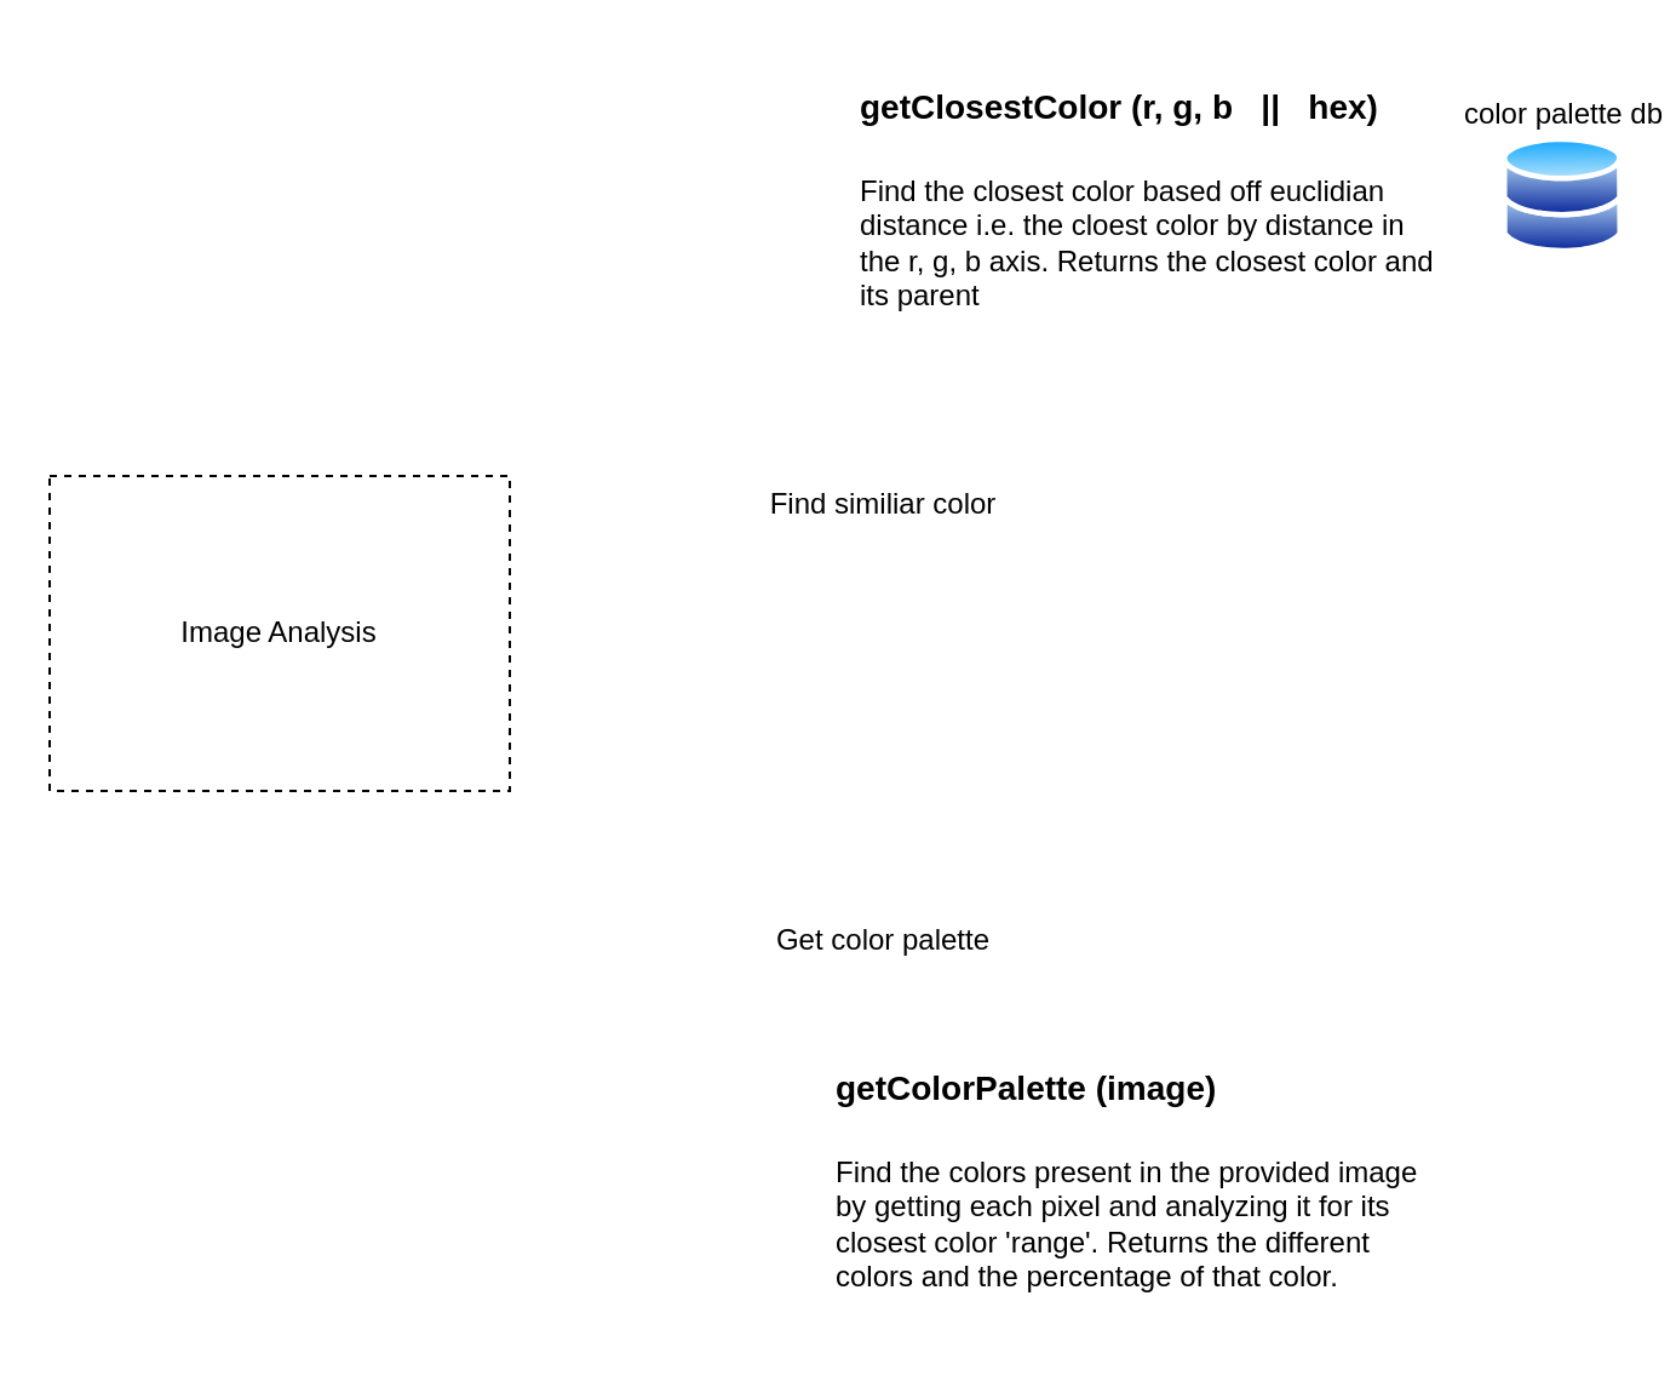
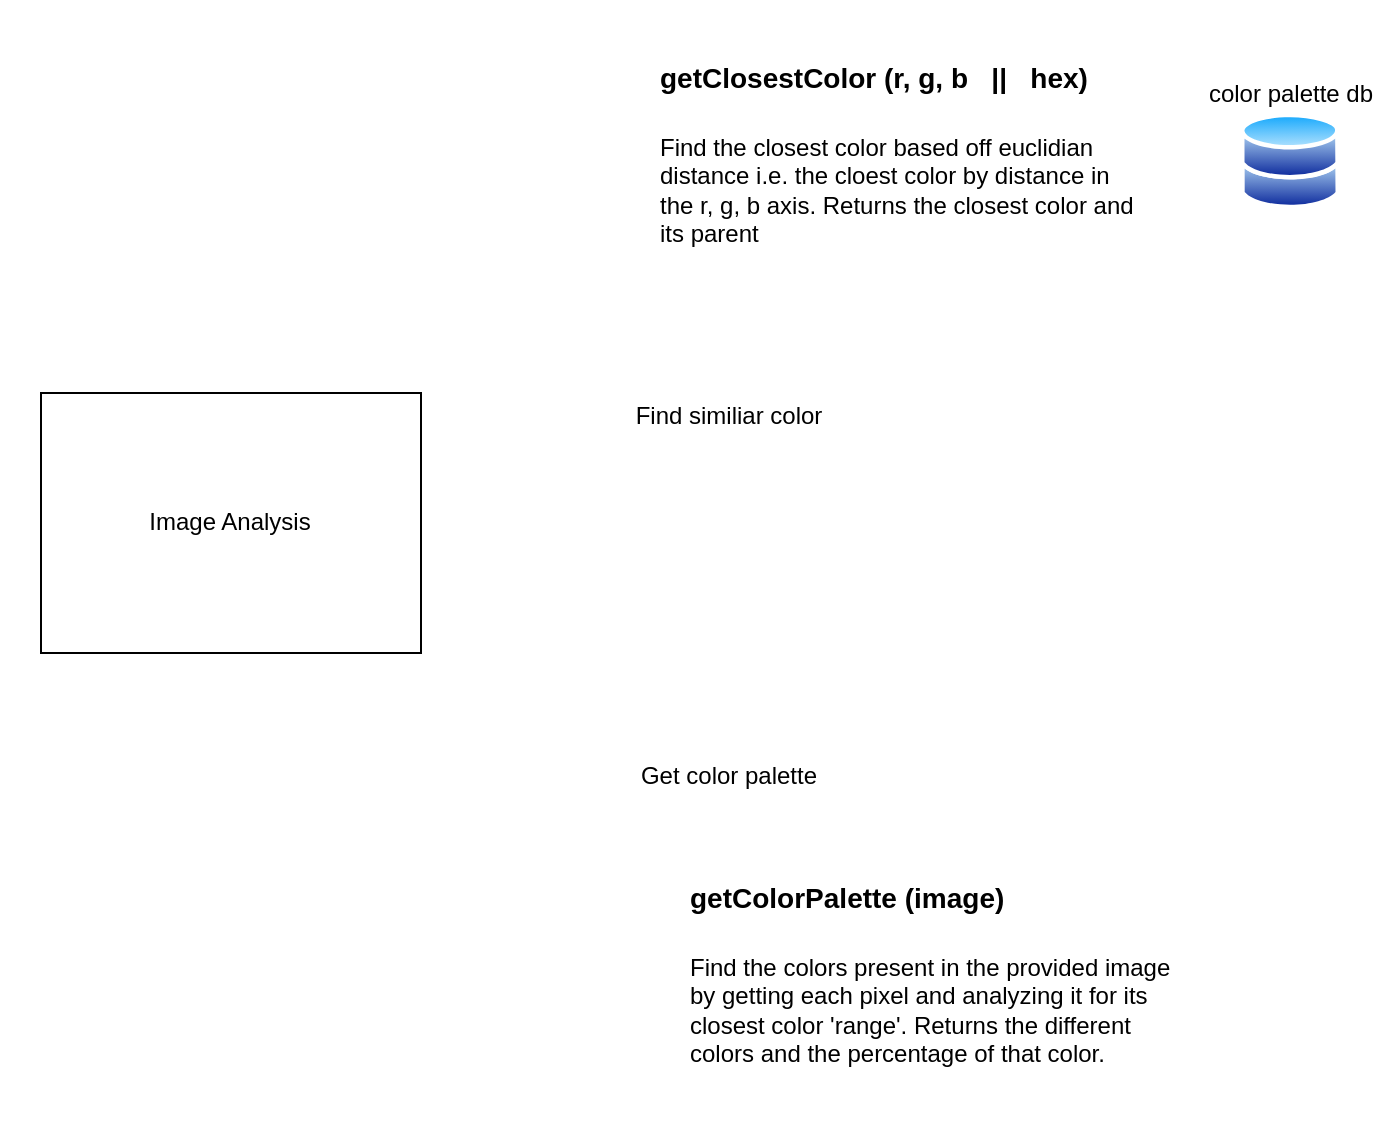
  <mxCell id="0" />
  <mxCell id="1" parent="0" />
- <mxCell id="2" value="Image Analysis" style="rounded=0;whiteSpace=wrap;html=1;dashed=1;" parent="1" vertex="1"><mxGeometry x="20" y="196" width="190" height="130" as="geometry" /></mxCell>
+ <mxCell id="2" value="Image Analysis" style="rounded=0;whiteSpace=wrap;html=1;" parent="1" vertex="1"><mxGeometry x="20" y="196" width="190" height="130" as="geometry" /></mxCell>
  <mxCell id="3" value="color palette db" style="image;aspect=fixed;perimeter=ellipsePerimeter;html=1;align=center;shadow=0;dashed=0;spacingTop=3;image=img/lib/active_directory/databases.svg;labelPosition=center;verticalLabelPosition=top;verticalAlign=bottom;" parent="1" vertex="1"><mxGeometry x="620" y="56" width="50" height="49" as="geometry" /></mxCell>
  <mxCell id="4" value="Find similiar color" style="shape=image;html=1;verticalAlign=top;verticalLabelPosition=bottom;labelBackgroundColor=#ffffff;imageAspect=0;aspect=fixed;image=https://cdn0.iconfinder.com/data/icons/phosphor-fill-vol-3/256/function-fill-128.png" parent="1" vertex="1"><mxGeometry x="340" y="146" width="48" height="48" as="geometry" /></mxCell>
  <mxCell id="5" value="Get color palette" style="shape=image;html=1;verticalAlign=top;verticalLabelPosition=bottom;labelBackgroundColor=#ffffff;imageAspect=0;aspect=fixed;image=https://cdn0.iconfinder.com/data/icons/phosphor-fill-vol-3/256/function-fill-128.png" parent="1" vertex="1"><mxGeometry x="340" y="326" width="48" height="48" as="geometry" /></mxCell>
- <mxCell id="6" value="&lt;h1&gt;&lt;font style=&quot;font-size: 14px;&quot;&gt;getClosestColor (r, g, b&amp;nbsp; &amp;nbsp;||&amp;nbsp; &amp;nbsp;hex)&lt;/font&gt;&lt;/h1&gt;&lt;p&gt;Find the closest color based off euclidian distance i.e. the cloest color by distance in the r, g, b axis. Returns the closest color and its parent&lt;/p&gt;" style="text;html=1;strokeColor=none;fillColor=none;spacing=5;spacingTop=-20;whiteSpace=wrap;overflow=hidden;rounded=0;" parent="1" vertex="1"><mxGeometry x="350" y="20.5" width="245" height="120" as="geometry" /></mxCell>
+ <mxCell id="6" value="&lt;h1&gt;&lt;font style=&quot;font-size: 14px;&quot;&gt;getClosestColor (r, g, b&amp;nbsp; &amp;nbsp;||&amp;nbsp; &amp;nbsp;hex)&lt;/font&gt;&lt;/h1&gt;&lt;p&gt;Find the closest color based off euclidian distance i.e. the cloest color by distance in the r, g, b axis. Returns the closest color and its parent&lt;/p&gt;" style="text;html=1;strokeColor=none;fillColor=none;spacing=5;spacingTop=-20;whiteSpace=wrap;overflow=hidden;rounded=0;" parent="1" vertex="1"><mxGeometry x="325" y="15.5" width="245" height="120" as="geometry" /></mxCell>
  <mxCell id="7" value="&lt;h1&gt;&lt;font style=&quot;font-size: 14px;&quot;&gt;getColorPalette (image)&lt;/font&gt;&lt;/h1&gt;&lt;p&gt;Find the colors present in the provided image by getting each pixel and analyzing it for its closest color 'range'. Returns the different colors and the percentage of that color.&amp;nbsp;&lt;/p&gt;" style="text;html=1;strokeColor=none;fillColor=none;spacing=5;spacingTop=-20;whiteSpace=wrap;overflow=hidden;rounded=0;" parent="1" vertex="1"><mxGeometry x="340" y="426" width="250" height="120" as="geometry" /></mxCell>
